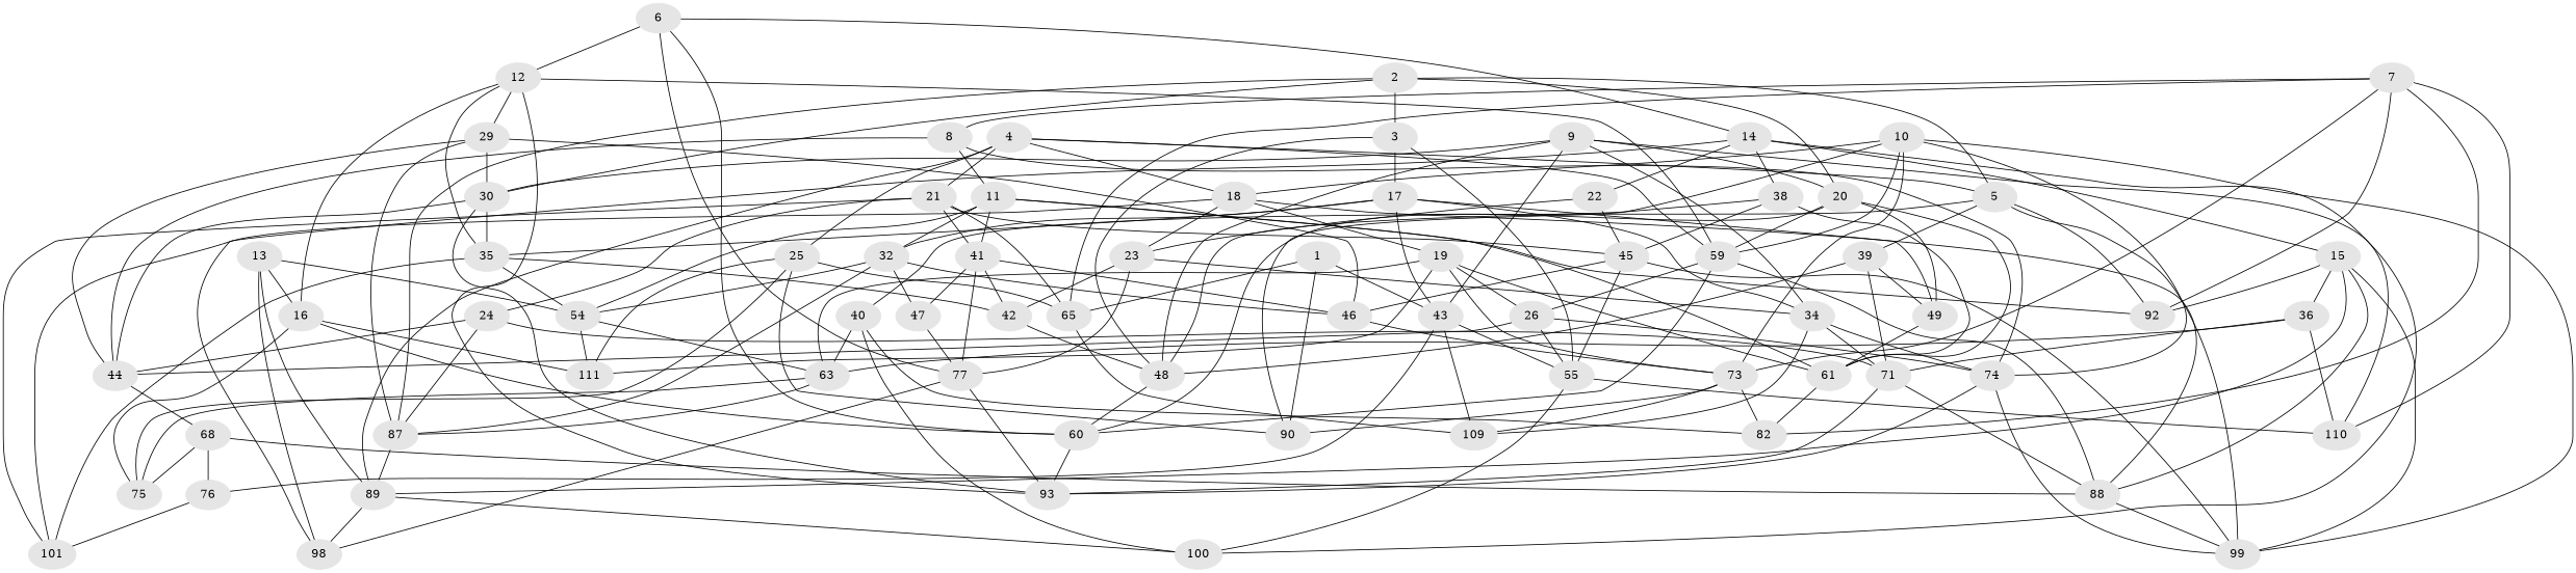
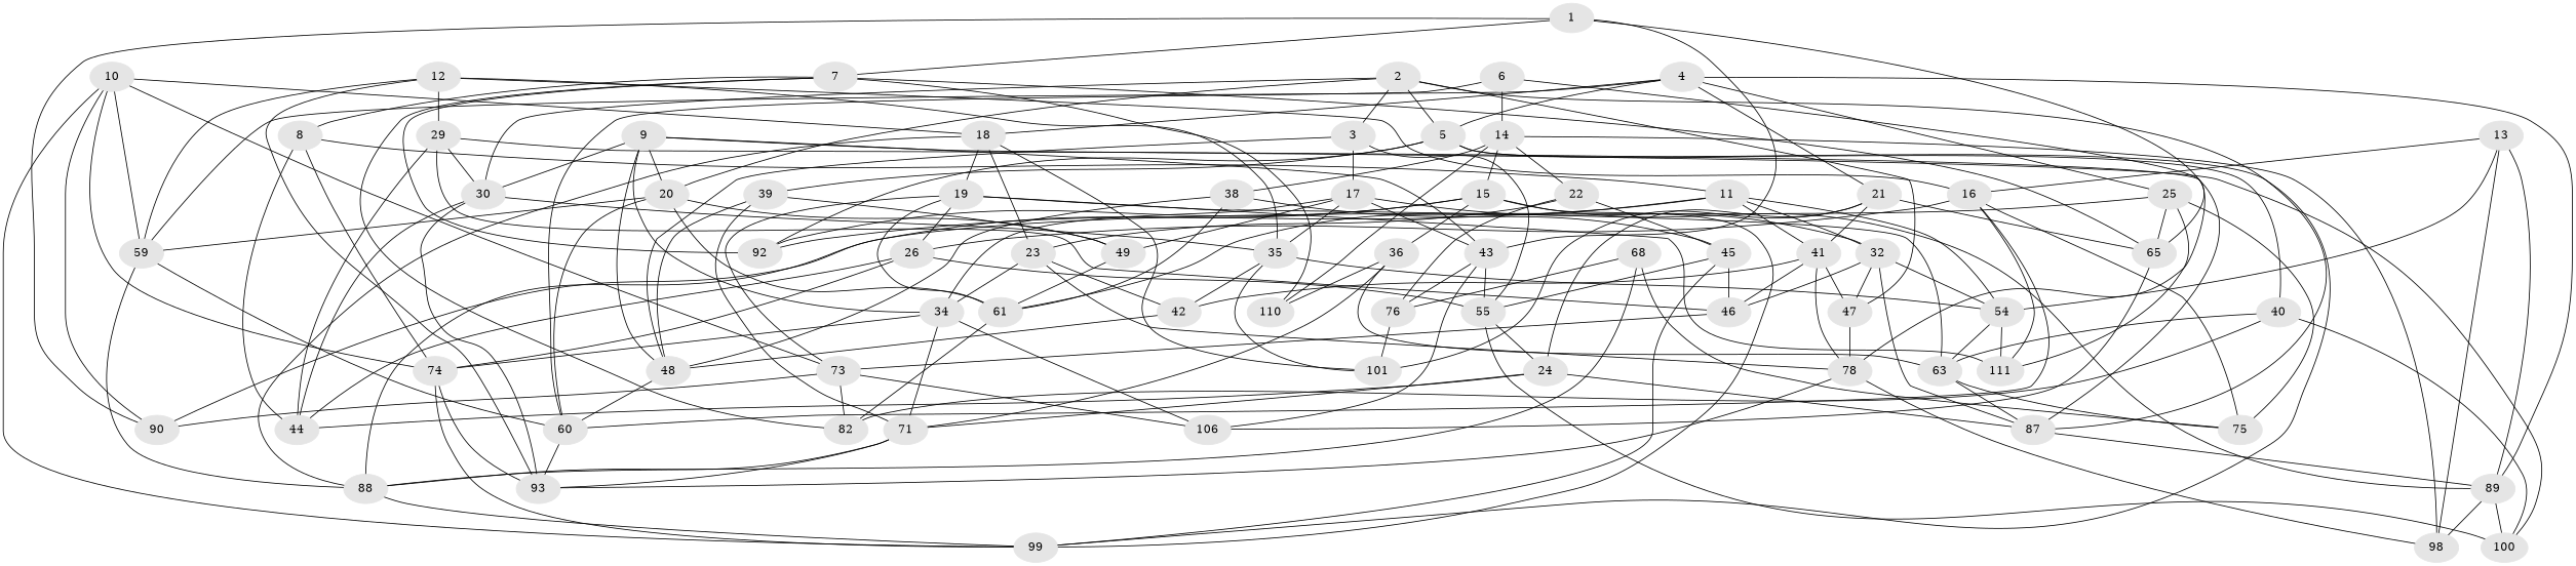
  graph {
    node [color=gray90 style=filled]
    7 [super="+66"]
    65 [super="+70"]
    92
    8
    82
    110
    1
    43 [super="+56"]
    90
    55 [super="+81"]
    76
-   106 [label=109]
+   106
    2 [super="+58"]
    3
    5 [super="+94"]
    20 [super="+27"]
    30 [super="+103"]
    47
    87 [super="+116"]
    17 [super="+53"]
    48 [super="+57"]
    39
    40
    99 [super="+109"]
    59 [super="+114"]
    60 [super="+105"]
    61 [super="+67"]
    49
    44 [super="+84"]
    35 [super="+112"]
    93 [super="+95"]
-   77 [super="+79"]
+   77 [super="+79" label=78]
    89 [super="+97"]
    34 [super="+69"]
    32 [super="+33"]
    100
    4 [super="+91"]
    18 [super="+51"]
    21 [super="+96"]
    25 [super="+78"]
    88 [super="+108"]
    19 [super="+37"]
    23 [super="+62"]
    101
    41 [super="+85"]
    24
    45 [super="+52"]
    75
    111
    98
    71 [super="+113"]
    63 [super="+107"]
    12 [super="+64"]
    16 [super="+31"]
    29 [super="+102"]
    6
    14 [super="+104"]
    15 [super="+83"]
    22
    38
    11 [super="+72"]
    74 [super="+80"]
    54 [super="+115"]
    68
    9 [super="+50"]
    10 [super="+28"]
    73 [super="+117"]
    46 [super="+86"]
    42
    26
    13
    36
    7 -- 65
    7 -- 92
    7 -- 8
    7 -- 82
    7 -- 110
    65 -- 106
    8 -- 44
    8 -- 11
    8 -- 74
-   73 -- 7
+   1 -- 7
    1 -- 65
    1 -- 43
    1 -- 90
    43 -- 55
    43 -- 76
    43 -- 106
-   55 -- 110
+   55 -- 24
    55 -- 100
    76 -- 101
    2 -- 3
    2 -- 5
    2 -- 20
    2 -- 30
+   2 -- 47
    2 -- 87
    3 -- 55
    3 -- 17
    3 -- 48
    5 -- 92
    5 -- 39
    5 -- 40
    5 -- 99
    20 -- 59
    20 -- 60
    20 -- 61
    20 -- 49
    30 -- 44
    30 -- 35
    30 -- 93
    47 -- 77
    87 -- 89
    17 -- 43
    17 -- 49
    17 -- 35
    17 -- 34
    17 -- 32
    48 -- 60
    39 -- 48
    39 -- 49
    39 -- 71
    40 -- 82
    40 -- 100
    40 -- 63
    59 -- 60
    59 -- 88
    60 -- 93
    61 -- 82
    49 -- 61
-   44 -- 68
    35 -- 101
    35 -- 54
    35 -- 42
    77 -- 93
    77 -- 98
    89 -- 100
    89 -- 98
    34 -- 106
    34 -- 71
    34 -- 74
    32 -- 47
    32 -- 87
    32 -- 54
    32 -- 46
    4 -- 5
    4 -- 59
    4 -- 89
    4 -- 18
    4 -- 21
    4 -- 25
    18 -- 88
    18 -- 19
    18 -- 23
    18 -- 101
    21 -- 65
    21 -- 101
    21 -- 41
    21 -- 24
-   21 -- 45
    25 -- 65 [weight=2]
    25 -- 90
    25 -- 75
    25 -- 111
    88 -- 99
    19 -- 61
    19 -- 111
    19 -- 63
    19 -- 73
    19 -- 26
    23 -- 77
    23 -- 34
    23 -- 42
    41 -- 47
    41 -- 77
    41 -- 46
    41 -- 42
    24 -- 87
    24 -- 44
    24 -- 71
    45 -- 55
    45 -- 99
    45 -- 46
    71 -- 93
    71 -- 88
    63 -- 87
    63 -- 75
    12 -- 59
    12 -- 35
    12 -- 93
    12 -- 16
    12 -- 29
    16 -- 60
    16 -- 75
    16 -- 111
-   59 -- 26
+   16 -- 26
    29 -- 30
    29 -- 87
    29 -- 44
    29 -- 46 [weight=2]
    6 -- 60
    6 -- 77
-   6 -- 12
    6 -- 14
    14 -- 110
    14 -- 98
    14 -- 15
    14 -- 22
    14 -- 38
    15 -- 92
    15 -- 99
    15 -- 89
    15 -- 88
    15 -- 36
+   22 -- 76
    22 -- 23
    22 -- 45
    38 -- 48
    38 -- 61
    38 -- 45
    11 -- 92
    11 -- 61
    11 -- 32
    11 -- 41
    11 -- 54
    74 -- 99
    74 -- 93
    54 -- 111
    54 -- 63
    68 -- 76
    68 -- 88
    68 -- 75
    9 -- 43
    9 -- 20
    9 -- 30
    9 -- 48
    9 -- 34
    9 -- 100
    10 -- 90
    10 -- 99
    10 -- 59
    10 -- 18
    10 -- 74
    10 -- 73
    73 -- 82
    73 -- 90
    73 -- 106
    46 -- 73
    42 -- 48
    26 -- 55
    26 -- 44
    26 -- 74
    13 -- 89
    13 -- 98
    13 -- 16
    13 -- 54
    36 -- 110
    36 -- 71
    36 -- 63
  }
